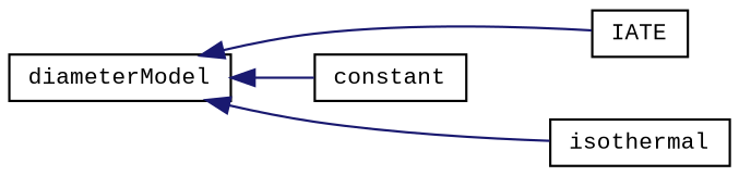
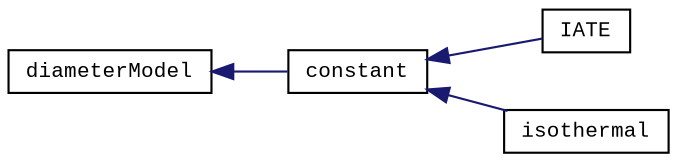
  digraph {
    fontname="Liberation Mono"
    rankdir=LR
    node [color=black fontname="Liberation Mono" fontsize=10 shape=record]
    edge [color=midnightblue dir=back fontname="Liberation Mono" fontsize=10 labelfontname=Helvetica labelfontsize=10 style=solid]
    n1 [height=0.2 label=diameterModel width=0.4]
    n2 [height=0.2 label=constant width=0.4]
    n3 [height=0.2 label=IATE width=0.4]
    n4 [height=0.2 label=isothermal width=0.4]
    n1 -> n2
-   n1 -> n3
-   n1 -> n4
+   n2 -> n3
+   n2 -> n4
  }
